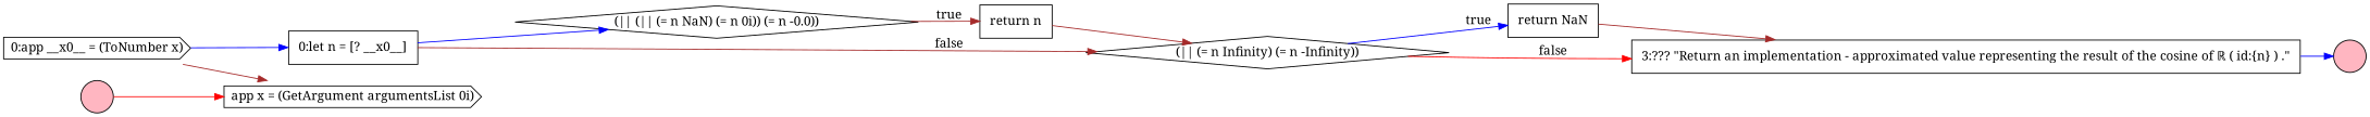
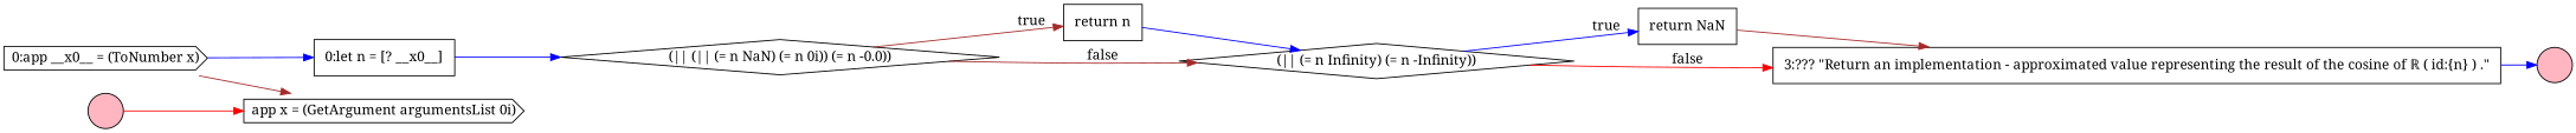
  digraph {
    fontname="Noto Serif"
    rankdir=LR
    node [color=black fillcolor=white fontname="Noto Serif" shape=none style=filled]
    edge [color=brown fontname="Noto Serif"]
    n1 [fillcolor=lightpink label=" " shape=circle]
    n2 [label=<<font color="black">     <table border="0" cellborder="1" cellspacing="0" cellpadding="10">       <tr><td align="left">0:let n = [? __x0__]</td></tr>     </table>   </font>> margin=0]
    n3 [label=<<font color="black">(|| (|| (= n NaN) (= n 0i)) (= n -0.0))</font>> shape=diamond]
    n4 [label=<<font color="black">     <table border="0" cellborder="1" cellspacing="0" cellpadding="10">       <tr><td align="left">return n</td></tr>     </table>   </font>> margin=0]
    n5 [label=<<font color="black">(|| (= n Infinity) (= n -Infinity))</font>> shape=diamond]
    n6 [label=<<font color="black">     <table border="0" cellborder="1" cellspacing="0" cellpadding="10">       <tr><td align="left">return NaN</td></tr>     </table>   </font>> margin=0]
    n7 [label=<<font color="black">     <table border="0" cellborder="1" cellspacing="0" cellpadding="10">       <tr><td align="left">3:??? &quot;Return an implementation - approximated value representing the result of the cosine of ℝ ( id:{n} ) .&quot;</td></tr>     </table>   </font>> margin=0]
    n8 [fillcolor=lightpink label=" " shape=circle]
    n9 [label=<<font color="black">app x = (GetArgument argumentsList 0i)</font>> shape=cds]
    n10 [label=<<font color="black">0:app __x0__ = (ToNumber x)</font>> shape=cds]
    n2 -> n3 [color=blue]
    n3 -> n4 [label=<<font color="black">true</font>>]
-   n2 -> n5 [label=<<font color="black">false</font>>]
-   n4 -> n5
+   n3 -> n5 [label=<<font color="black">false</font>>]
+   n4 -> n5 [color=blue]
    n5 -> n6 [color=blue label=<<font color="black">true</font>>]
    n5 -> n7 [color=red label=<<font color="black">false</font>>]
    n6 -> n7
    n7 -> n1 [color=blue]
    n8 -> n9 [color=red]
    n10 -> n2 [color=blue]
    n10 -> n9
  }
